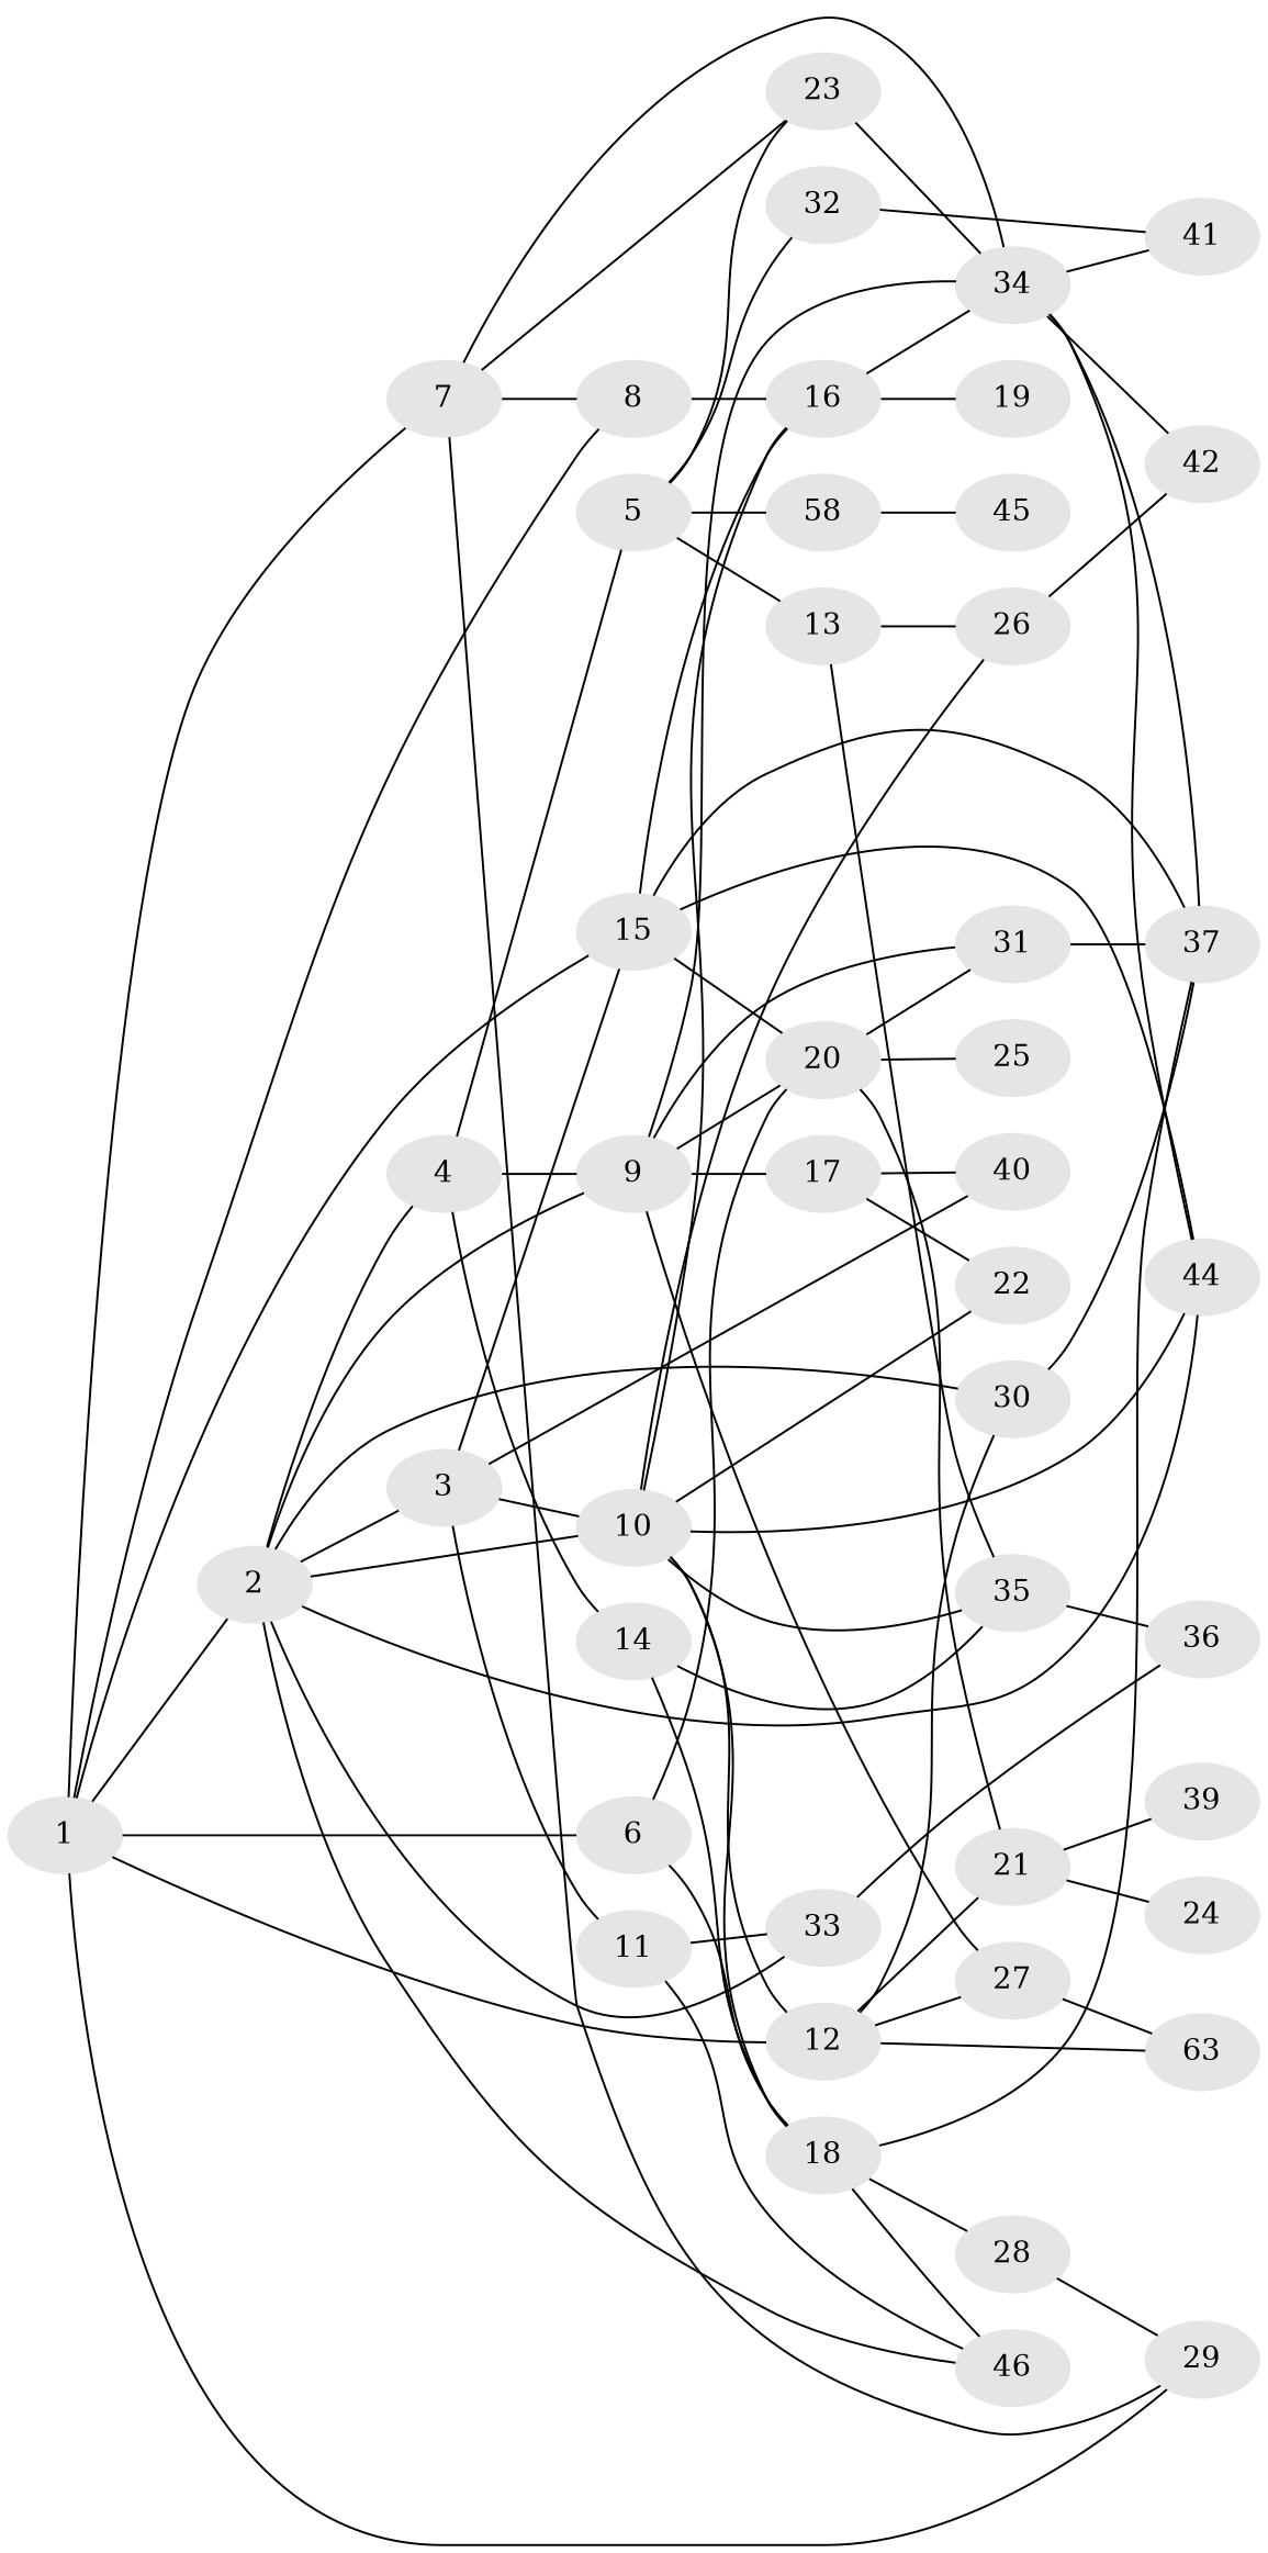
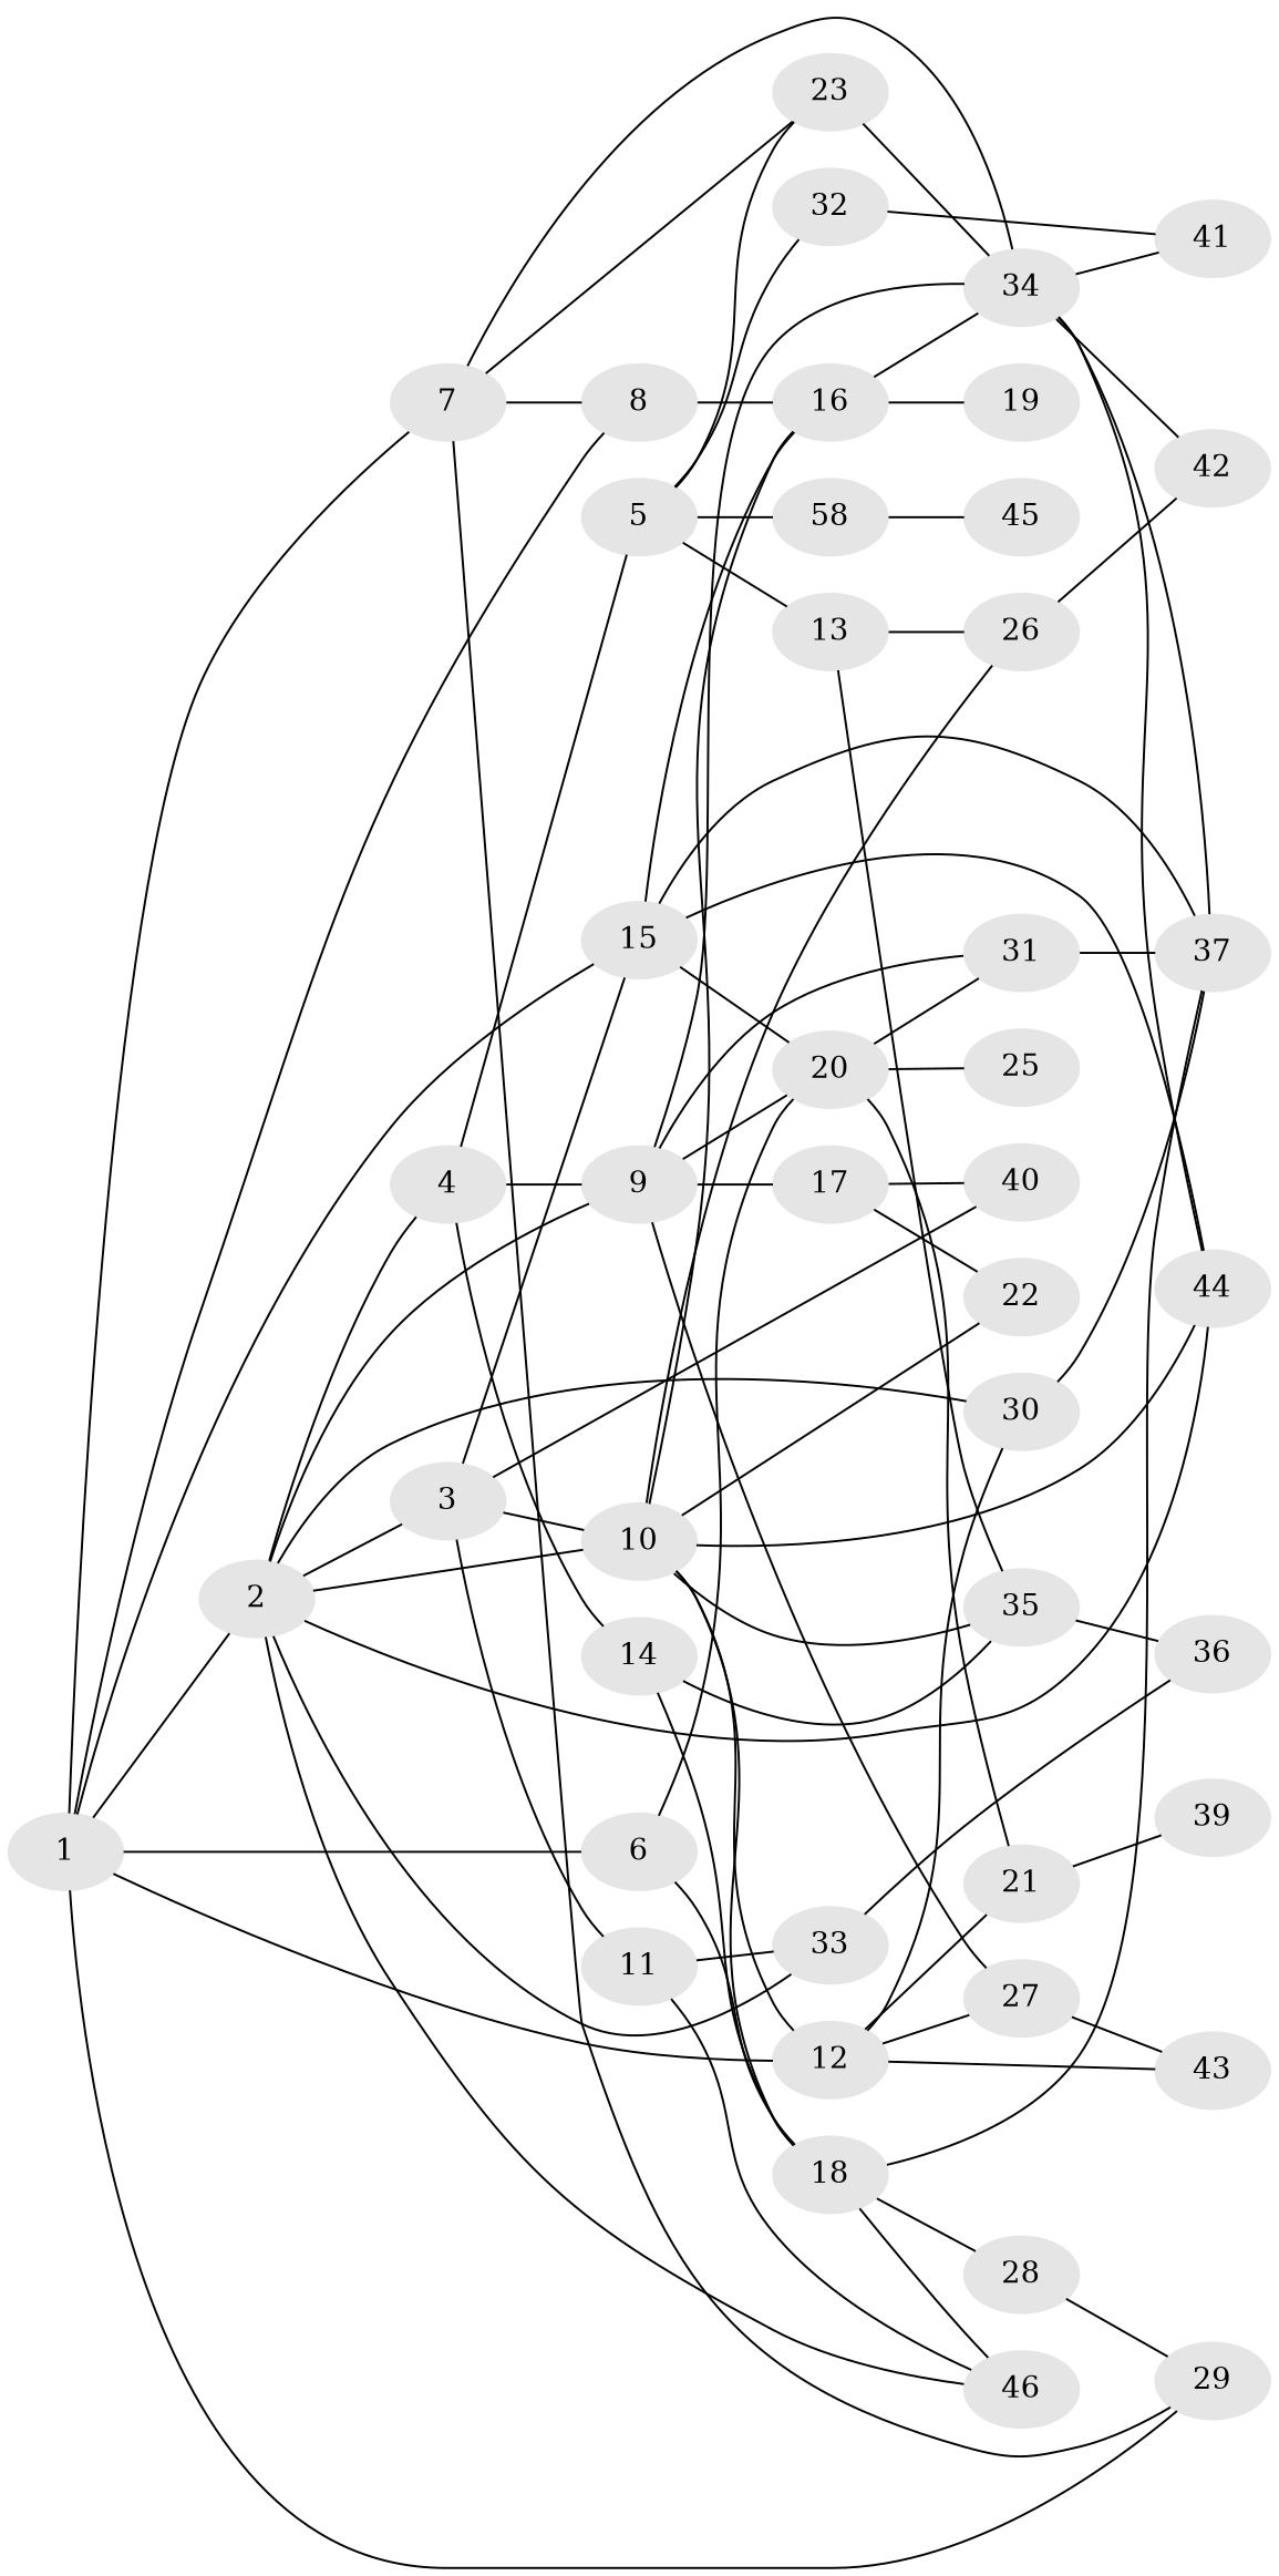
  graph {
    rankdir=LR
    node [color=gray90 style=filled]
    edge [weight=1.0]
    1
    2
    6
    7
    8
    12
    15
    29
    3
    4
    9
    10
    30
    33
    44
    46
    18
    20
    23
    34
    16
    27
    21
-   43 [label=63]
+   43
    37
    11
    40
    5
    14
    17
    31
    22
    26
    35
    36
    13
    32
    n38 [label=58]
    41
    45
    28
    25
    42
    19
-   24
    39
    1 -- 2
    1 -- 6
    1 -- 7
    1 -- 8
    1 -- 12 [weight=2.0]
    1 -- 15
    1 -- 29
    2 -- 3
    2 -- 4
    2 -- 9
    2 -- 10
    2 -- 30
    2 -- 33
    2 -- 44
    2 -- 46
    6 -- 18
    6 -- 20
    7 -- 8
    7 -- 29
    7 -- 23
    7 -- 34
    8 -- 16
    12 -- 30 [weight=2.0]
    12 -- 27
    12 -- 21
    12 -- 43
    15 -- 44
    15 -- 20
    15 -- 16
    15 -- 37
    3 -- 15
    3 -- 10
    3 -- 11
    3 -- 40
    4 -- 9
    4 -- 5
    4 -- 14 [weight=2.0]
    9 -- 20
    9 -- 34
    9 -- 27
    9 -- 17
    9 -- 31
    10 -- 12
    10 -- 44
    10 -- 18
    10 -- 16
    10 -- 22
    10 -- 26
    10 -- 35
    30 -- 37
    33 -- 36
    18 -- 46
    18 -- 37
    18 -- 28
    20 -- 21
    20 -- 31
    20 -- 25 [weight=2.0]
    23 -- 34
    34 -- 44
    34 -- 37
    34 -- 41
    34 -- 42
    16 -- 34 [weight=2.0]
    16 -- 19
    27 -- 43
-   21 -- 24
    21 -- 39
    11 -- 33
    11 -- 46
    5 -- 23
    5 -- 13
    5 -- 32
    5 -- n38
    14 -- 18
    14 -- 35
    17 -- 40
    17 -- 22 [weight=2.0]
    31 -- 37
    26 -- 42
    35 -- 36
    13 -- 26
    13 -- 35 [weight=2.0]
    32 -- 41
    n38 -- 45
    28 -- 29 [weight=2.0]
  }
